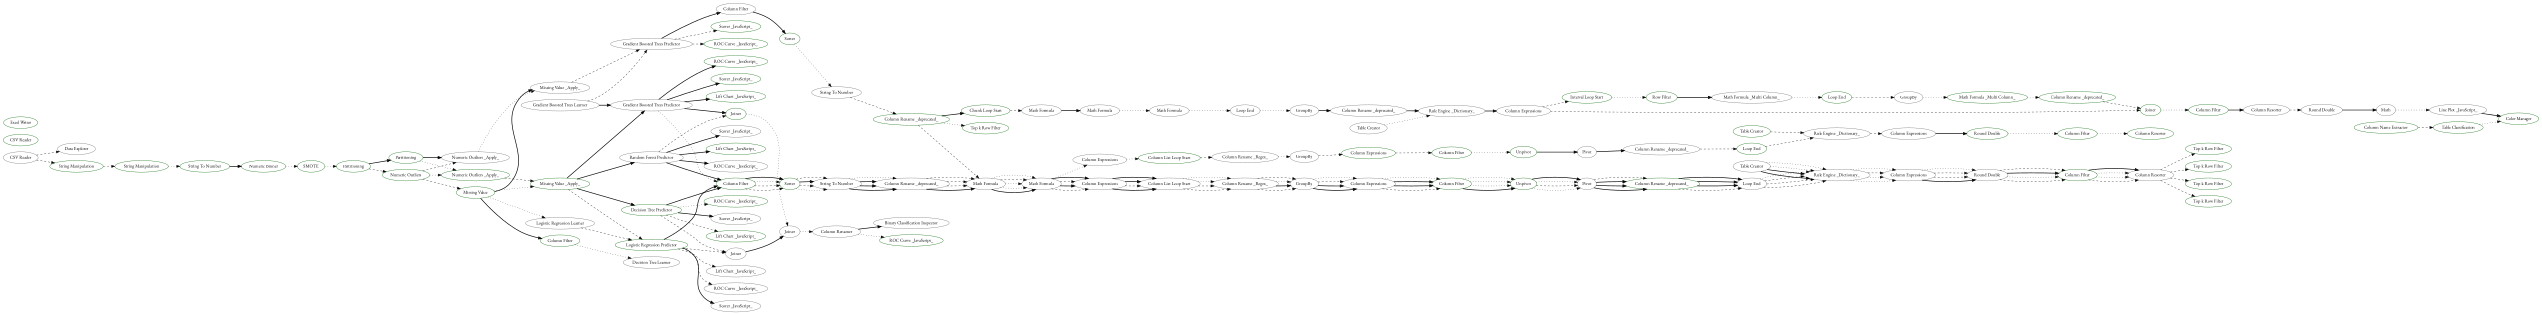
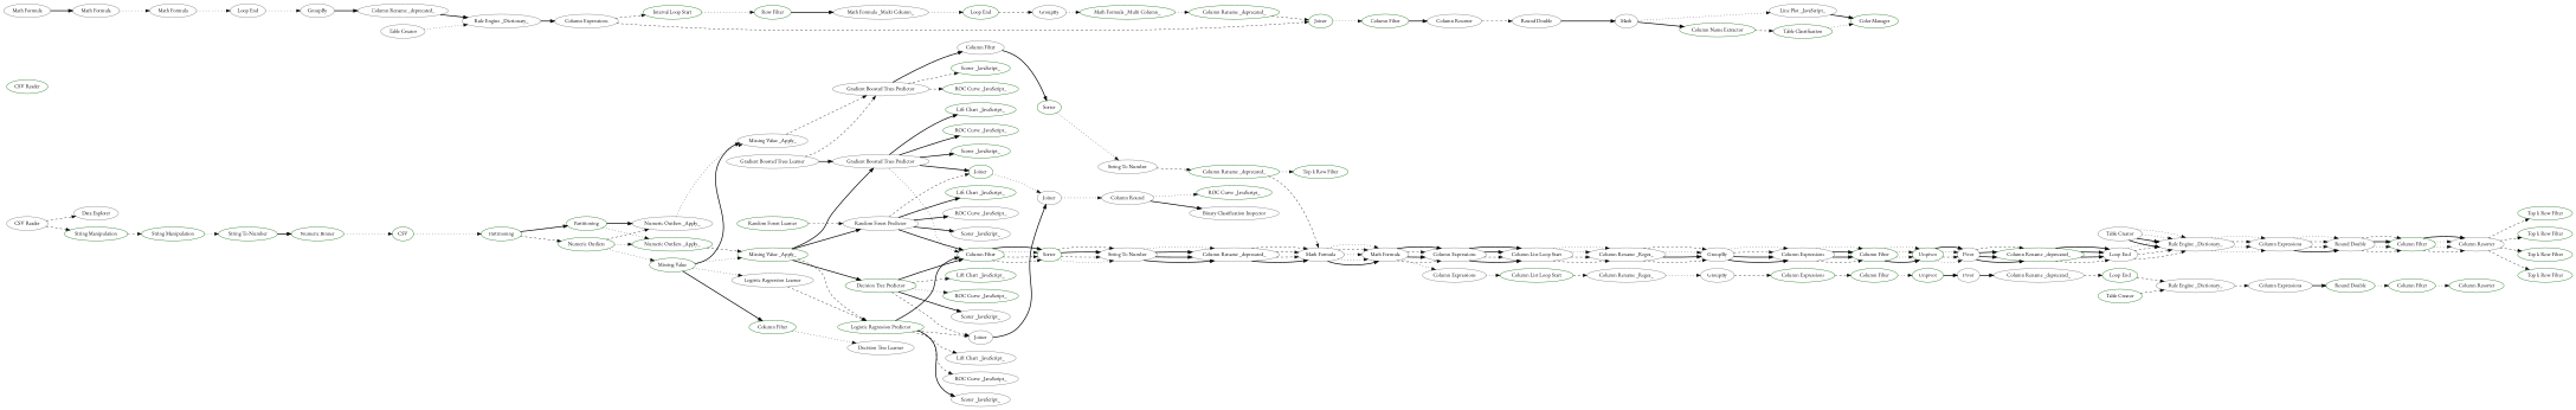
  digraph {
    fontname="EB Garamond"
    rankdir=LR
    node [color=gray40 fontname="EB Garamond"]
    edge [fontname="EB Garamond" style=dashed]
    n1 [label="CSV Reader"]
    n2 [label="Data Explorer"]
    n3 [color=darkgreen label="String Manipulation"]
    n4 [color=darkgreen label="String Manipulation"]
    n5 [color=darkgreen label="CSV Reader"]
-   n6 [color=darkgreen label="Excel Writer"]
    n7 [color=darkgreen label="Lift Chart _JavaScript_"]
    n8 [color=darkgreen label="ROC Curve _JavaScript_"]
    n9 [color=darkgreen label=Joiner]
    n10 [label=Joiner]
-   n11 [label="Column Renamer"]
+   n11 [label="Column Round"]
    n12 [label=Joiner]
    n13 [label="Binary Classification Inspector"]
    n14 [color=darkgreen label="ROC Curve _JavaScript_"]
    n15 [color=darkgreen label="Top k Row Filter"]
    n16 [color=darkgreen label="Top k Row Filter"]
    n17 [label=Math]
    n18 [label="Line Plot _JavaScript_"]
    n19 [color=darkgreen label="Column Name Extractor"]
    n20 [color=darkgreen label="Color Manager"]
    n21 [color=darkgreen label="Table Classification"]
    n22 [color=darkgreen label="Column Filter"]
    n23 [color=darkgreen label=Sorter]
    n24 [label="String To Number"]
    n25 [label="Column Rename _deprecated_"]
    n26 [label="Math Formula"]
    n27 [label="Math Formula"]
    n28 [label="Table Creator"]
    n29 [label="Rule Engine _Dictionary_"]
    n30 [label="Column Expressions"]
    n31 [label="Round Double"]
    n32 [label="Column Expressions"]
    n33 [label="Column List Loop Start"]
    n34 [label="Column Rename _Regex_"]
    n35 [label=GroupBy]
    n36 [label="Column Expressions"]
    n37 [color=darkgreen label="Column Filter"]
    n38 [color=darkgreen label=Unpivot]
    n39 [label=Pivot]
    n40 [color=darkgreen label="Column Rename _deprecated_"]
    n41 [label="Loop End"]
    n42 [color=darkgreen label="Column Filter"]
    n43 [label="Column Resorter"]
    n44 [color=darkgreen label="Top k Row Filter"]
    n45 [color=darkgreen label="Top k Row Filter"]
    n46 [color=darkgreen label="Top k Row Filter"]
    n47 [label="Column Expressions"]
    n48 [color=darkgreen label="Column List Loop Start"]
    n49 [color=darkgreen label=Unpivot]
    n50 [label=Pivot]
    n51 [label="Column Rename _deprecated_"]
    n52 [label="Column Expressions"]
    n53 [color=darkgreen label="Round Double"]
    n54 [color=darkgreen label="Column Filter"]
    n55 [color=darkgreen label="Column Resorter"]
    n56 [color=darkgreen label="Loop End"]
    n57 [label="Rule Engine _Dictionary_"]
    n58 [color=darkgreen label="Column Expressions"]
    n59 [color=darkgreen label="Column Filter"]
    n60 [label="Column Rename _Regex_"]
    n61 [label=GroupBy]
    n62 [color=darkgreen label="Column Rename _deprecated_"]
-   n63 [color=darkgreen label="Chunk Loop Start"]
    n64 [label="Math Formula"]
    n65 [label="String To Number"]
    n66 [label="Column Filter"]
    n67 [color=darkgreen label=Sorter]
    n68 [color=darkgreen label="Table Creator"]
    n69 [label="Math Formula"]
    n70 [label="Loop End"]
    n71 [label=GroupBy]
    n72 [label="Column Rename _deprecated_"]
    n73 [label="Math Formula"]
    n74 [label="Column Expressions"]
    n75 [color=darkgreen label="Interval Loop Start"]
    n76 [color=darkgreen label=Joiner]
    n77 [color=darkgreen label="Row Filter"]
    n78 [color=darkgreen label="Column Filter"]
    n79 [label="Rule Engine _Dictionary_"]
    n80 [label="Table Creator"]
    n81 [label="Math Formula _Multi Column_"]
    n82 [color=darkgreen label="Loop End"]
    n83 [label=GroupBy]
    n84 [color=darkgreen label="Math Formula _Multi Column_"]
    n85 [color=darkgreen label="Column Rename _deprecated_"]
    n86 [label="Column Resorter"]
    n87 [label="Round Double"]
    n88 [color=darkgreen label="Logistic Regression Predictor"]
    n89 [label="Lift Chart _JavaScript_"]
    n90 [label="ROC Curve _JavaScript_"]
    n91 [label="Scorer _JavaScript_"]
    n92 [label="Random Forest Predictor"]
    n93 [color=darkgreen label="Lift Chart _JavaScript_"]
    n94 [label="ROC Curve _JavaScript_"]
    n95 [label="Scorer _JavaScript_"]
    n96 [label="Gradient Boosted Trees Predictor"]
    n97 [color=darkgreen label="Scorer _JavaScript_"]
    n98 [color=darkgreen label="Lift Chart _JavaScript_"]
    n99 [color=darkgreen label="ROC Curve _JavaScript_"]
    n100 [color=darkgreen label="Decision Tree Predictor"]
    n101 [label="Scorer _JavaScript_"]
    n102 [label="Logistic Regression Learner"]
    n103 [label="Decision Tree Learner"]
+   n104 [color=darkgreen label="Random Forest Learner"]
    n105 [label="Gradient Boosted Trees Learner"]
    n106 [label="Gradient Boosted Trees Predictor"]
    n107 [color=darkgreen label="Scorer _JavaScript_"]
    n108 [color=darkgreen label="ROC Curve _JavaScript_"]
    n109 [color=darkgreen label=Partitioning]
    n110 [color=darkgreen label=Partitioning]
    n111 [color=darkgreen label="Numeric Outliers"]
    n112 [color=darkgreen label="Numeric Outliers _Apply_"]
    n113 [label="Numeric Outliers _Apply_"]
    n114 [color=darkgreen label="Missing Value"]
    n115 [color=darkgreen label="Missing Value _Apply_"]
    n116 [label="Missing Value _Apply_"]
    n117 [color=darkgreen label="Column Filter"]
-   n118 [color=darkgreen label=SMOTE]
+   n118 [color=darkgreen label=CSV]
    n119 [color=darkgreen label="String To Number"]
    n120 [color=darkgreen label="Numeric Binner"]
    n1 -> n2
    n1 -> n3
    n3 -> n4
    n4 -> n119 [style=dotted]
    n9 -> n10 [style=dotted]
    n10 -> n11 [style=dotted]
    n11 -> n13 [style=bold]
    n11 -> n14 [style=dotted]
    n12 -> n10 [style=bold]
    n17 -> n18 [style=dotted]
+   n17 -> n19 [style=bold]
    n18 -> n20 [style=bold]
    n19 -> n21
    n21 -> n20 [style=dotted]
    n22 -> n23
    n22 -> n23
    n22 -> n23 [style=dotted]
    n22 -> n23 [style=bold]
    n23 -> n24 [style=dotted]
    n23 -> n24
    n23 -> n24 [style=bold]
    n23 -> n24
    n24 -> n25 [style=bold]
    n24 -> n25 [style=bold]
    n24 -> n25 [style=bold]
    n24 -> n25 [style=dotted]
    n25 -> n26 [style=bold]
    n25 -> n26
    n25 -> n26
    n25 -> n26
    n26 -> n27 [style=bold]
    n26 -> n27 [style=dotted]
    n26 -> n27 [style=dotted]
    n26 -> n27
    n26 -> n27 [style=dotted]
    n27 -> n32
    n27 -> n32 [style=bold]
    n27 -> n32
    n27 -> n32 [style=bold]
    n27 -> n47 [style=dotted]
    n28 -> n29 [style=bold]
    n28 -> n29 [style=bold]
    n28 -> n29 [style=dotted]
    n28 -> n29 [style=dotted]
    n29 -> n30 [style=dotted]
    n29 -> n30 [style=dotted]
    n29 -> n30
    n29 -> n30 [style=dotted]
    n30 -> n31 [style=bold]
    n30 -> n31
    n30 -> n31
    n30 -> n31 [style=dotted]
    n31 -> n42
    n31 -> n42 [style=dotted]
    n31 -> n42 [style=bold]
    n31 -> n42
    n32 -> n33 [style=bold]
    n32 -> n33
    n32 -> n33 [style=bold]
    n32 -> n33 [style=bold]
    n33 -> n34
    n33 -> n34
    n33 -> n34 [style=dotted]
    n33 -> n34 [style=dotted]
    n34 -> n35
    n34 -> n35 [style=bold]
    n34 -> n35 [style=dotted]
    n34 -> n35
    n35 -> n36 [style=bold]
    n35 -> n36 [style=bold]
    n35 -> n36
    n35 -> n36 [style=dotted]
    n36 -> n37
    n36 -> n37 [style=bold]
    n36 -> n37 [style=bold]
    n36 -> n37 [style=dotted]
    n37 -> n38 [style=bold]
    n37 -> n38 [style=dotted]
    n37 -> n38 [style=dotted]
    n37 -> n38 [style=dotted]
    n38 -> n39 [style=dotted]
    n38 -> n39
    n38 -> n39 [style=dotted]
    n38 -> n39 [style=bold]
    n39 -> n40 [style=bold]
    n39 -> n40 [style=bold]
    n39 -> n40 [style=bold]
    n39 -> n40
    n40 -> n41
    n40 -> n41 [style=bold]
    n40 -> n41 [style=bold]
    n40 -> n41 [style=bold]
    n41 -> n29
    n41 -> n29
    n41 -> n29
    n41 -> n29 [style=dotted]
    n42 -> n43
    n42 -> n43 [style=dotted]
    n42 -> n43 [style=dotted]
    n42 -> n43 [style=bold]
    n43 -> n15
    n43 -> n44
    n43 -> n45
    n43 -> n46
    n47 -> n48 [style=dotted]
    n48 -> n60
    n49 -> n50 [style=bold]
    n50 -> n51 [style=bold]
    n51 -> n56
    n52 -> n53 [style=bold]
    n53 -> n54 [style=dotted]
    n54 -> n55 [style=dotted]
    n56 -> n57
    n57 -> n52
    n58 -> n59
    n59 -> n49 [style=dotted]
    n60 -> n61 [style=dotted]
    n61 -> n58
    n62 -> n16 [style=dotted]
    n62 -> n26
-   n62 -> n63 [style=bold]
-   n63 -> n64
    n64 -> n69 [style=bold]
    n65 -> n62
    n66 -> n67 [style=bold]
    n67 -> n65 [style=dotted]
    n68 -> n57
    n69 -> n73 [style=dotted]
    n70 -> n71 [style=dotted]
    n71 -> n72 [style=bold]
    n72 -> n79 [style=bold]
    n73 -> n70 [style=dotted]
    n74 -> n75
    n74 -> n76
    n75 -> n77 [style=dotted]
    n76 -> n78 [style=dotted]
    n77 -> n81 [style=bold]
    n78 -> n86 [style=bold]
    n79 -> n74 [style=bold]
    n80 -> n79 [style=dotted]
    n81 -> n82 [style=dotted]
    n82 -> n83
    n83 -> n84 [style=dotted]
    n84 -> n85 [style=dotted]
    n85 -> n76
    n86 -> n87
    n87 -> n17 [style=bold]
    n88 -> n12
    n88 -> n22 [style=bold]
    n88 -> n89
    n88 -> n90
    n88 -> n91 [style=bold]
    n92 -> n9
    n92 -> n22 [style=bold]
    n92 -> n93 [style=bold]
    n92 -> n94 [style=bold]
    n92 -> n95 [style=bold]
    n96 -> n7 [style=bold]
    n96 -> n8 [style=bold]
    n96 -> n9 [style=bold]
    n96 -> n22 [style=dotted]
    n96 -> n97 [style=bold]
    n100 -> n12
    n100 -> n22 [style=bold]
    n100 -> n98
    n100 -> n99 [style=dotted]
    n100 -> n101 [style=bold]
    n102 -> n88
+   n104 -> n92
    n105 -> n96 [style=bold]
    n105 -> n106
    n106 -> n66 [style=bold]
    n106 -> n107
    n106 -> n108
    n109 -> n110 [style=bold]
    n109 -> n111
    n110 -> n112 [style=dotted]
    n110 -> n113 [style=bold]
    n111 -> n112 [style=dotted]
    n111 -> n113
-   n111 -> n114
+   n111 -> n114 [style=dotted]
    n112 -> n115
    n113 -> n116 [style=dotted]
    n114 -> n102 [style=dotted]
    n114 -> n115 [style=dotted]
    n114 -> n116 [style=bold]
    n114 -> n117 [style=bold]
    n115 -> n88
    n115 -> n92 [style=bold]
    n115 -> n96 [style=bold]
    n115 -> n100 [style=bold]
    n116 -> n106
    n117 -> n103 [style=dotted]
    n118 -> n109 [style=dotted]
    n119 -> n120 [style=bold]
    n120 -> n118 [style=dotted]
  }
